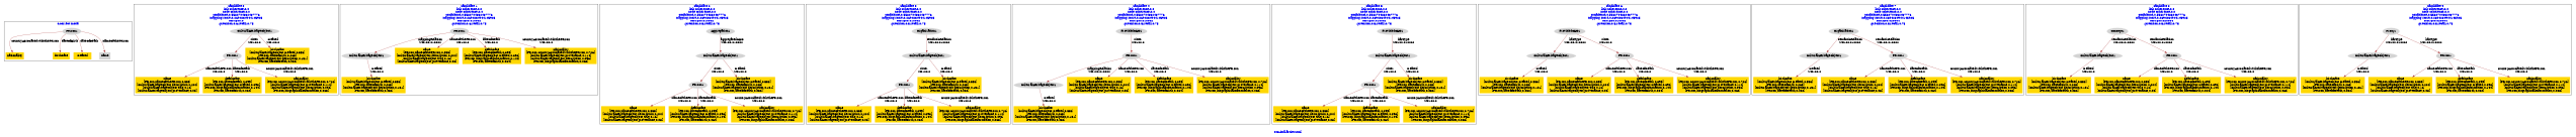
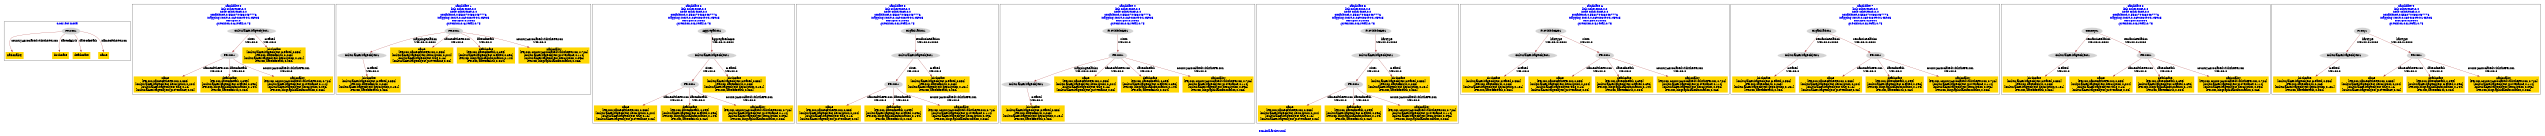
  digraph {
    fontcolor=blue
    label="s03-ima-artists.xml"
    remincross=true
    node [fillcolor=gold style=filled shape=plaintext]
    edge [color=brown fontcolor=black]
    n1 [color=white fillcolor=lightgray label=Person1 shape=""]
    n2 [label=nationality]
    n3 [label=birthDate]
-   n4 [label=created]
-   n5 [fillcolor=lightgray label=name]
+   n4 [label=deathDate]
+   n5 [label=name]
    n6 [color=white fillcolor=lightgray label=CulturalHeritageObject1 shape=""]
    n7 [color=white fillcolor=lightgray label=Person1 shape=""]
    n8 [label="name\n[Person,nameOfThePerson,0.555]\n[CulturalHeritageObject,description,0.204]\n[CulturalHeritageObject,title,0.16]\n[CulturalHeritageObject,provenance,0.08]"]
    n9 [label="deathDate\n[Person,dateOfDeath,0.399]\n[CulturalHeritageObject,created,0.393]\n[Person,biographicalInformation,0.144]\n[Person,dateOfBirth,0.064]"]
    n10 [label="birthDate\n[CulturalHeritageObject,created,0.553]\n[Person,dateOfBirth,0.265]\n[CulturalHeritageObject,description,0.151]\n[Person,dateOfDeath,0.032]"]
    n11 [label="nationality\n[Person,countryAssociatedWithThePerson,0.726]\n[CulturalHeritageObject,provenance,0.114]\n[CulturalHeritageObject,description,0.096]\n[Person,biographicalInformation,0.063]"]
    n12 [color=white fillcolor=lightgray label=Person1 shape=""]
    n13 [color=white fillcolor=lightgray label=CulturalHeritageObject1 shape=""]
    n14 [label="name\n[Person,nameOfThePerson,0.555]\n[CulturalHeritageObject,description,0.204]\n[CulturalHeritageObject,title,0.16]\n[CulturalHeritageObject,provenance,0.08]"]
    n15 [label="deathDate\n[Person,dateOfDeath,0.399]\n[CulturalHeritageObject,created,0.393]\n[Person,biographicalInformation,0.144]\n[Person,dateOfBirth,0.064]"]
    n16 [label="birthDate\n[CulturalHeritageObject,created,0.553]\n[Person,dateOfBirth,0.265]\n[CulturalHeritageObject,description,0.151]\n[Person,dateOfDeath,0.032]"]
    n17 [label="nationality\n[Person,countryAssociatedWithThePerson,0.726]\n[CulturalHeritageObject,provenance,0.114]\n[CulturalHeritageObject,description,0.096]\n[Person,biographicalInformation,0.063]"]
    n18 [color=white fillcolor=lightgray label=CulturalHeritageObject1 shape=""]
    n19 [color=white fillcolor=lightgray label=Person1 shape=""]
    n20 [color=white fillcolor=lightgray label=Aggregation1 shape=""]
    n21 [label="name\n[Person,nameOfThePerson,0.555]\n[CulturalHeritageObject,description,0.204]\n[CulturalHeritageObject,title,0.16]\n[CulturalHeritageObject,provenance,0.08]"]
    n22 [label="deathDate\n[Person,dateOfDeath,0.399]\n[CulturalHeritageObject,created,0.393]\n[Person,biographicalInformation,0.144]\n[Person,dateOfBirth,0.064]"]
    n23 [label="birthDate\n[CulturalHeritageObject,created,0.553]\n[Person,dateOfBirth,0.265]\n[CulturalHeritageObject,description,0.151]\n[Person,dateOfDeath,0.032]"]
    n24 [label="nationality\n[Person,countryAssociatedWithThePerson,0.726]\n[CulturalHeritageObject,provenance,0.114]\n[CulturalHeritageObject,description,0.096]\n[Person,biographicalInformation,0.063]"]
    n25 [color=white fillcolor=lightgray label=CulturalHeritageObject1 shape=""]
    n26 [color=white fillcolor=lightgray label=Person1 shape=""]
    n27 [color=white fillcolor=lightgray label=Organization1 shape=""]
    n28 [label="name\n[Person,nameOfThePerson,0.555]\n[CulturalHeritageObject,description,0.204]\n[CulturalHeritageObject,title,0.16]\n[CulturalHeritageObject,provenance,0.08]"]
    n29 [label="deathDate\n[Person,dateOfDeath,0.399]\n[CulturalHeritageObject,created,0.393]\n[Person,biographicalInformation,0.144]\n[Person,dateOfBirth,0.064]"]
    n30 [label="birthDate\n[CulturalHeritageObject,created,0.553]\n[Person,dateOfBirth,0.265]\n[CulturalHeritageObject,description,0.151]\n[Person,dateOfDeath,0.032]"]
    n31 [label="nationality\n[Person,countryAssociatedWithThePerson,0.726]\n[CulturalHeritageObject,provenance,0.114]\n[CulturalHeritageObject,description,0.096]\n[Person,biographicalInformation,0.063]"]
    n32 [color=white fillcolor=lightgray label=Person1 shape=""]
    n33 [color=white fillcolor=lightgray label=CulturalHeritageObject1 shape=""]
    n34 [color=white fillcolor=lightgray label=ProvidedCHO1 shape=""]
    n35 [label="name\n[Person,nameOfThePerson,0.555]\n[CulturalHeritageObject,description,0.204]\n[CulturalHeritageObject,title,0.16]\n[CulturalHeritageObject,provenance,0.08]"]
    n36 [label="deathDate\n[Person,dateOfDeath,0.399]\n[CulturalHeritageObject,created,0.393]\n[Person,biographicalInformation,0.144]\n[Person,dateOfBirth,0.064]"]
    n37 [label="birthDate\n[CulturalHeritageObject,created,0.553]\n[Person,dateOfBirth,0.265]\n[CulturalHeritageObject,description,0.151]\n[Person,dateOfDeath,0.032]"]
    n38 [label="nationality\n[Person,countryAssociatedWithThePerson,0.726]\n[CulturalHeritageObject,provenance,0.114]\n[CulturalHeritageObject,description,0.096]\n[Person,biographicalInformation,0.063]"]
    n39 [color=white fillcolor=lightgray label=CulturalHeritageObject1 shape=""]
    n40 [color=white fillcolor=lightgray label=Person1 shape=""]
    n41 [color=white fillcolor=lightgray label=ProvidedCHO1 shape=""]
    n42 [label="name\n[Person,nameOfThePerson,0.555]\n[CulturalHeritageObject,description,0.204]\n[CulturalHeritageObject,title,0.16]\n[CulturalHeritageObject,provenance,0.08]"]
    n43 [label="deathDate\n[Person,dateOfDeath,0.399]\n[CulturalHeritageObject,created,0.393]\n[Person,biographicalInformation,0.144]\n[Person,dateOfBirth,0.064]"]
    n44 [label="birthDate\n[CulturalHeritageObject,created,0.553]\n[Person,dateOfBirth,0.265]\n[CulturalHeritageObject,description,0.151]\n[Person,dateOfDeath,0.032]"]
    n45 [label="nationality\n[Person,countryAssociatedWithThePerson,0.726]\n[CulturalHeritageObject,provenance,0.114]\n[CulturalHeritageObject,description,0.096]\n[Person,biographicalInformation,0.063]"]
    n46 [color=white fillcolor=lightgray label=ProvidedCHO1 shape=""]
    n47 [color=white fillcolor=lightgray label=CulturalHeritageObject1 shape=""]
    n48 [color=white fillcolor=lightgray label=Person1 shape=""]
    n49 [label="name\n[Person,nameOfThePerson,0.555]\n[CulturalHeritageObject,description,0.204]\n[CulturalHeritageObject,title,0.16]\n[CulturalHeritageObject,provenance,0.08]"]
    n50 [label="deathDate\n[Person,dateOfDeath,0.399]\n[CulturalHeritageObject,created,0.393]\n[Person,biographicalInformation,0.144]\n[Person,dateOfBirth,0.064]"]
    n51 [label="birthDate\n[CulturalHeritageObject,created,0.553]\n[Person,dateOfBirth,0.265]\n[CulturalHeritageObject,description,0.151]\n[Person,dateOfDeath,0.032]"]
    n52 [label="nationality\n[Person,countryAssociatedWithThePerson,0.726]\n[CulturalHeritageObject,provenance,0.114]\n[CulturalHeritageObject,description,0.096]\n[Person,biographicalInformation,0.063]"]
    n53 [color=white fillcolor=lightgray label=Organization1 shape=""]
    n54 [color=white fillcolor=lightgray label=CulturalHeritageObject1 shape=""]
    n55 [color=white fillcolor=lightgray label=Person1 shape=""]
    n56 [label="name\n[Person,nameOfThePerson,0.555]\n[CulturalHeritageObject,description,0.204]\n[CulturalHeritageObject,title,0.16]\n[CulturalHeritageObject,provenance,0.08]"]
    n57 [label="deathDate\n[Person,dateOfDeath,0.399]\n[CulturalHeritageObject,created,0.393]\n[Person,biographicalInformation,0.144]\n[Person,dateOfBirth,0.064]"]
    n58 [label="birthDate\n[CulturalHeritageObject,created,0.553]\n[Person,dateOfBirth,0.265]\n[CulturalHeritageObject,description,0.151]\n[Person,dateOfDeath,0.032]"]
    n59 [label="nationality\n[Person,countryAssociatedWithThePerson,0.726]\n[CulturalHeritageObject,provenance,0.114]\n[CulturalHeritageObject,description,0.096]\n[Person,biographicalInformation,0.063]"]
    n60 [color=white fillcolor=lightgray label=Concept1 shape=""]
    n61 [color=white fillcolor=lightgray label=CulturalHeritageObject1 shape=""]
    n62 [color=white fillcolor=lightgray label=Person1 shape=""]
    n63 [label="name\n[Person,nameOfThePerson,0.555]\n[CulturalHeritageObject,description,0.204]\n[CulturalHeritageObject,title,0.16]\n[CulturalHeritageObject,provenance,0.08]"]
    n64 [label="deathDate\n[Person,dateOfDeath,0.399]\n[CulturalHeritageObject,created,0.393]\n[Person,biographicalInformation,0.144]\n[Person,dateOfBirth,0.064]"]
    n65 [label="birthDate\n[CulturalHeritageObject,created,0.553]\n[Person,dateOfBirth,0.265]\n[CulturalHeritageObject,description,0.151]\n[Person,dateOfDeath,0.032]"]
    n66 [label="nationality\n[Person,countryAssociatedWithThePerson,0.726]\n[CulturalHeritageObject,provenance,0.114]\n[CulturalHeritageObject,description,0.096]\n[Person,biographicalInformation,0.063]"]
    n67 [color=white fillcolor=lightgray label=Proxy1 shape=""]
    n68 [color=white fillcolor=lightgray label=CulturalHeritageObject1 shape=""]
    n69 [color=white fillcolor=lightgray label=Person1 shape=""]
    n70 [label="name\n[Person,nameOfThePerson,0.555]\n[CulturalHeritageObject,description,0.204]\n[CulturalHeritageObject,title,0.16]\n[CulturalHeritageObject,provenance,0.08]"]
    n71 [label="deathDate\n[Person,dateOfDeath,0.399]\n[CulturalHeritageObject,created,0.393]\n[Person,biographicalInformation,0.144]\n[Person,dateOfBirth,0.064]"]
    n72 [label="birthDate\n[CulturalHeritageObject,created,0.553]\n[Person,dateOfBirth,0.265]\n[CulturalHeritageObject,description,0.151]\n[Person,dateOfDeath,0.032]"]
    n73 [label="nationality\n[Person,countryAssociatedWithThePerson,0.726]\n[CulturalHeritageObject,provenance,0.114]\n[CulturalHeritageObject,description,0.096]\n[Person,biographicalInformation,0.063]"]
    subgraph cluster_1 {
      label="0-correct model"
      n1
      n2
      n3
      n4
      n5
    }
    subgraph cluster_2 {
      label="candidate 0\nlink coherence:0.0\nnode coherence:0.0\nconfidence:0.5582704832437776\nmapping score:0.2694234944145925\ncost:500.0\n-precision:0.6-recall:0.75"
      n6
      n7
      n8
      n9
      n10
      n11
    }
    subgraph cluster_3 {
      label="candidate 1\nlink coherence:0.0\nnode coherence:0.0\nconfidence:0.5582704832437776\nmapping score:0.2694234944145925\ncost:500.010002\n-precision:0.6-recall:0.75"
      n12
      n13
      n14
      n15
      n16
      n17
    }
    subgraph cluster_4 {
      label="candidate 2\nlink coherence:0.0\nnode coherence:0.0\nconfidence:0.5582704832437776\nmapping score:0.2694234944145925\ncost:600.010002\n-precision:0.5-recall:0.75"
      n18
      n19
      n20
      n21
      n22
      n23
      n24
    }
    subgraph cluster_5 {
      label="candidate 3\nlink coherence:0.0\nnode coherence:0.0\nconfidence:0.5582704832437776\nmapping score:0.2694234944145925\ncost:600.010002\n-precision:0.5-recall:0.75"
      n25
      n26
      n27
      n28
      n29
      n30
      n31
    }
    subgraph cluster_6 {
      label="candidate 4\nlink coherence:0.0\nnode coherence:0.0\nconfidence:0.5582704832437776\nmapping score:0.2694234944145925\ncost:600.010002\n-precision:0.5-recall:0.75"
      n32
      n33
      n34
      n35
      n36
      n37
      n38
    }
    subgraph cluster_7 {
      label="candidate 5\nlink coherence:0.0\nnode coherence:0.0\nconfidence:0.5582704832437776\nmapping score:0.2694234944145925\ncost:600.010002\n-precision:0.5-recall:0.75"
      n39
      n40
      n41
      n42
      n43
      n44
      n45
    }
    subgraph cluster_8 {
      label="candidate 6\nlink coherence:0.0\nnode coherence:0.0\nconfidence:0.5582704832437776\nmapping score:0.2694234944145925\ncost:600.010002\n-precision:0.5-recall:0.75"
      n46
      n47
      n48
      n49
      n50
      n51
      n52
    }
    subgraph cluster_9 {
      label="candidate 7\nlink coherence:0.0\nnode coherence:0.0\nconfidence:0.5582704832437776\nmapping score:0.2694234944145925\ncost:600.020004\n-precision:0.5-recall:0.75"
      n53
      n54
      n55
      n56
      n57
      n58
      n59
    }
    subgraph cluster_10 {
      label="candidate 8\nlink coherence:0.0\nnode coherence:0.0\nconfidence:0.5582704832437776\nmapping score:0.2694234944145925\ncost:600.020004\n-precision:0.5-recall:0.75"
      n60
      n61
      n62
      n63
      n64
      n65
      n66
    }
    subgraph cluster_11 {
      label="candidate 9\nlink coherence:0.0\nnode coherence:0.0\nconfidence:0.5582704832437776\nmapping score:0.2694234944145925\ncost:600.020004\n-precision:0.5-recall:0.75"
      n67
      n68
      n69
      n70
      n71
      n72
      n73
    }
    n1 -> n2 [label=countryAssociatedWithThePerson]
    n1 -> n3 [label=dateOfBirth]
    n1 -> n4 [label=dateOfDeath]
    n1 -> n5 [label=nameOfThePerson]
    n6 -> n7 [label="sitter\nw=100.0"]
    n6 -> n10 [label="created\nw=100.0"]
    n7 -> n8 [label="nameOfThePerson\nw=100.0"]
    n7 -> n9 [label="dateOfDeath\nw=100.0"]
    n7 -> n11 [label="countryAssociatedWithThePerson\nw=100.0"]
    n12 -> n13 [label="mappingRelation\nw=100.010002"]
    n12 -> n14 [label="nameOfThePerson\nw=100.0"]
    n12 -> n15 [label="dateOfDeath\nw=100.0"]
    n12 -> n17 [label="countryAssociatedWithThePerson\nw=100.0"]
    n13 -> n16 [label="created\nw=100.0"]
    n18 -> n19 [label="sitter\nw=100.0"]
    n18 -> n23 [label="created\nw=100.0"]
    n19 -> n21 [label="nameOfThePerson\nw=100.0"]
    n19 -> n22 [label="dateOfDeath\nw=100.0"]
    n19 -> n24 [label="countryAssociatedWithThePerson\nw=100.0"]
    n20 -> n18 [label="aggregatedCHO\nw=100.010002"]
    n25 -> n26 [label="sitter\nw=100.0"]
    n25 -> n30 [label="created\nw=100.0"]
    n26 -> n28 [label="nameOfThePerson\nw=100.0"]
    n26 -> n29 [label="dateOfDeath\nw=100.0"]
    n26 -> n31 [label="countryAssociatedWithThePerson\nw=100.0"]
    n27 -> n25 [label="semanticRelation\nw=100.010002"]
    n32 -> n33 [label="mappingRelation\nw=100.010002"]
    n32 -> n35 [label="nameOfThePerson\nw=100.0"]
    n32 -> n36 [label="dateOfDeath\nw=100.0"]
    n32 -> n38 [label="countryAssociatedWithThePerson\nw=100.0"]
    n33 -> n37 [label="created\nw=100.0"]
    n34 -> n32 [label="sitter\nw=100.0"]
    n39 -> n40 [label="sitter\nw=100.0"]
    n39 -> n44 [label="created\nw=100.0"]
    n40 -> n42 [label="nameOfThePerson\nw=100.0"]
    n40 -> n43 [label="dateOfDeath\nw=100.0"]
    n40 -> n45 [label="countryAssociatedWithThePerson\nw=100.0"]
    n41 -> n39 [label="hasType\nw=100.010002"]
    n46 -> n47 [label="hasType\nw=100.010002"]
    n46 -> n48 [label="sitter\nw=100.0"]
    n47 -> n51 [label="created\nw=100.0"]
    n48 -> n49 [label="nameOfThePerson\nw=100.0"]
    n48 -> n50 [label="dateOfDeath\nw=100.0"]
    n48 -> n52 [label="countryAssociatedWithThePerson\nw=100.0"]
    n53 -> n54 [label="semanticRelation\nw=100.010002"]
    n53 -> n55 [label="semanticRelation\nw=100.010002"]
    n54 -> n58 [label="created\nw=100.0"]
    n55 -> n56 [label="nameOfThePerson\nw=100.0"]
    n55 -> n57 [label="dateOfDeath\nw=100.0"]
    n55 -> n59 [label="countryAssociatedWithThePerson\nw=100.0"]
    n60 -> n61 [label="semanticRelation\nw=100.010002"]
    n60 -> n62 [label="semanticRelation\nw=100.010002"]
    n61 -> n65 [label="created\nw=100.0"]
    n62 -> n63 [label="nameOfThePerson\nw=100.0"]
    n62 -> n64 [label="dateOfDeath\nw=100.0"]
    n62 -> n66 [label="countryAssociatedWithThePerson\nw=100.0"]
    n67 -> n68 [label="hasType\nw=100.010002"]
    n67 -> n69 [label="hasType\nw=100.010002"]
    n68 -> n72 [label="created\nw=100.0"]
    n69 -> n70 [label="nameOfThePerson\nw=100.0"]
    n69 -> n71 [label="dateOfDeath\nw=100.0"]
    n69 -> n73 [label="countryAssociatedWithThePerson\nw=100.0"]
  }
